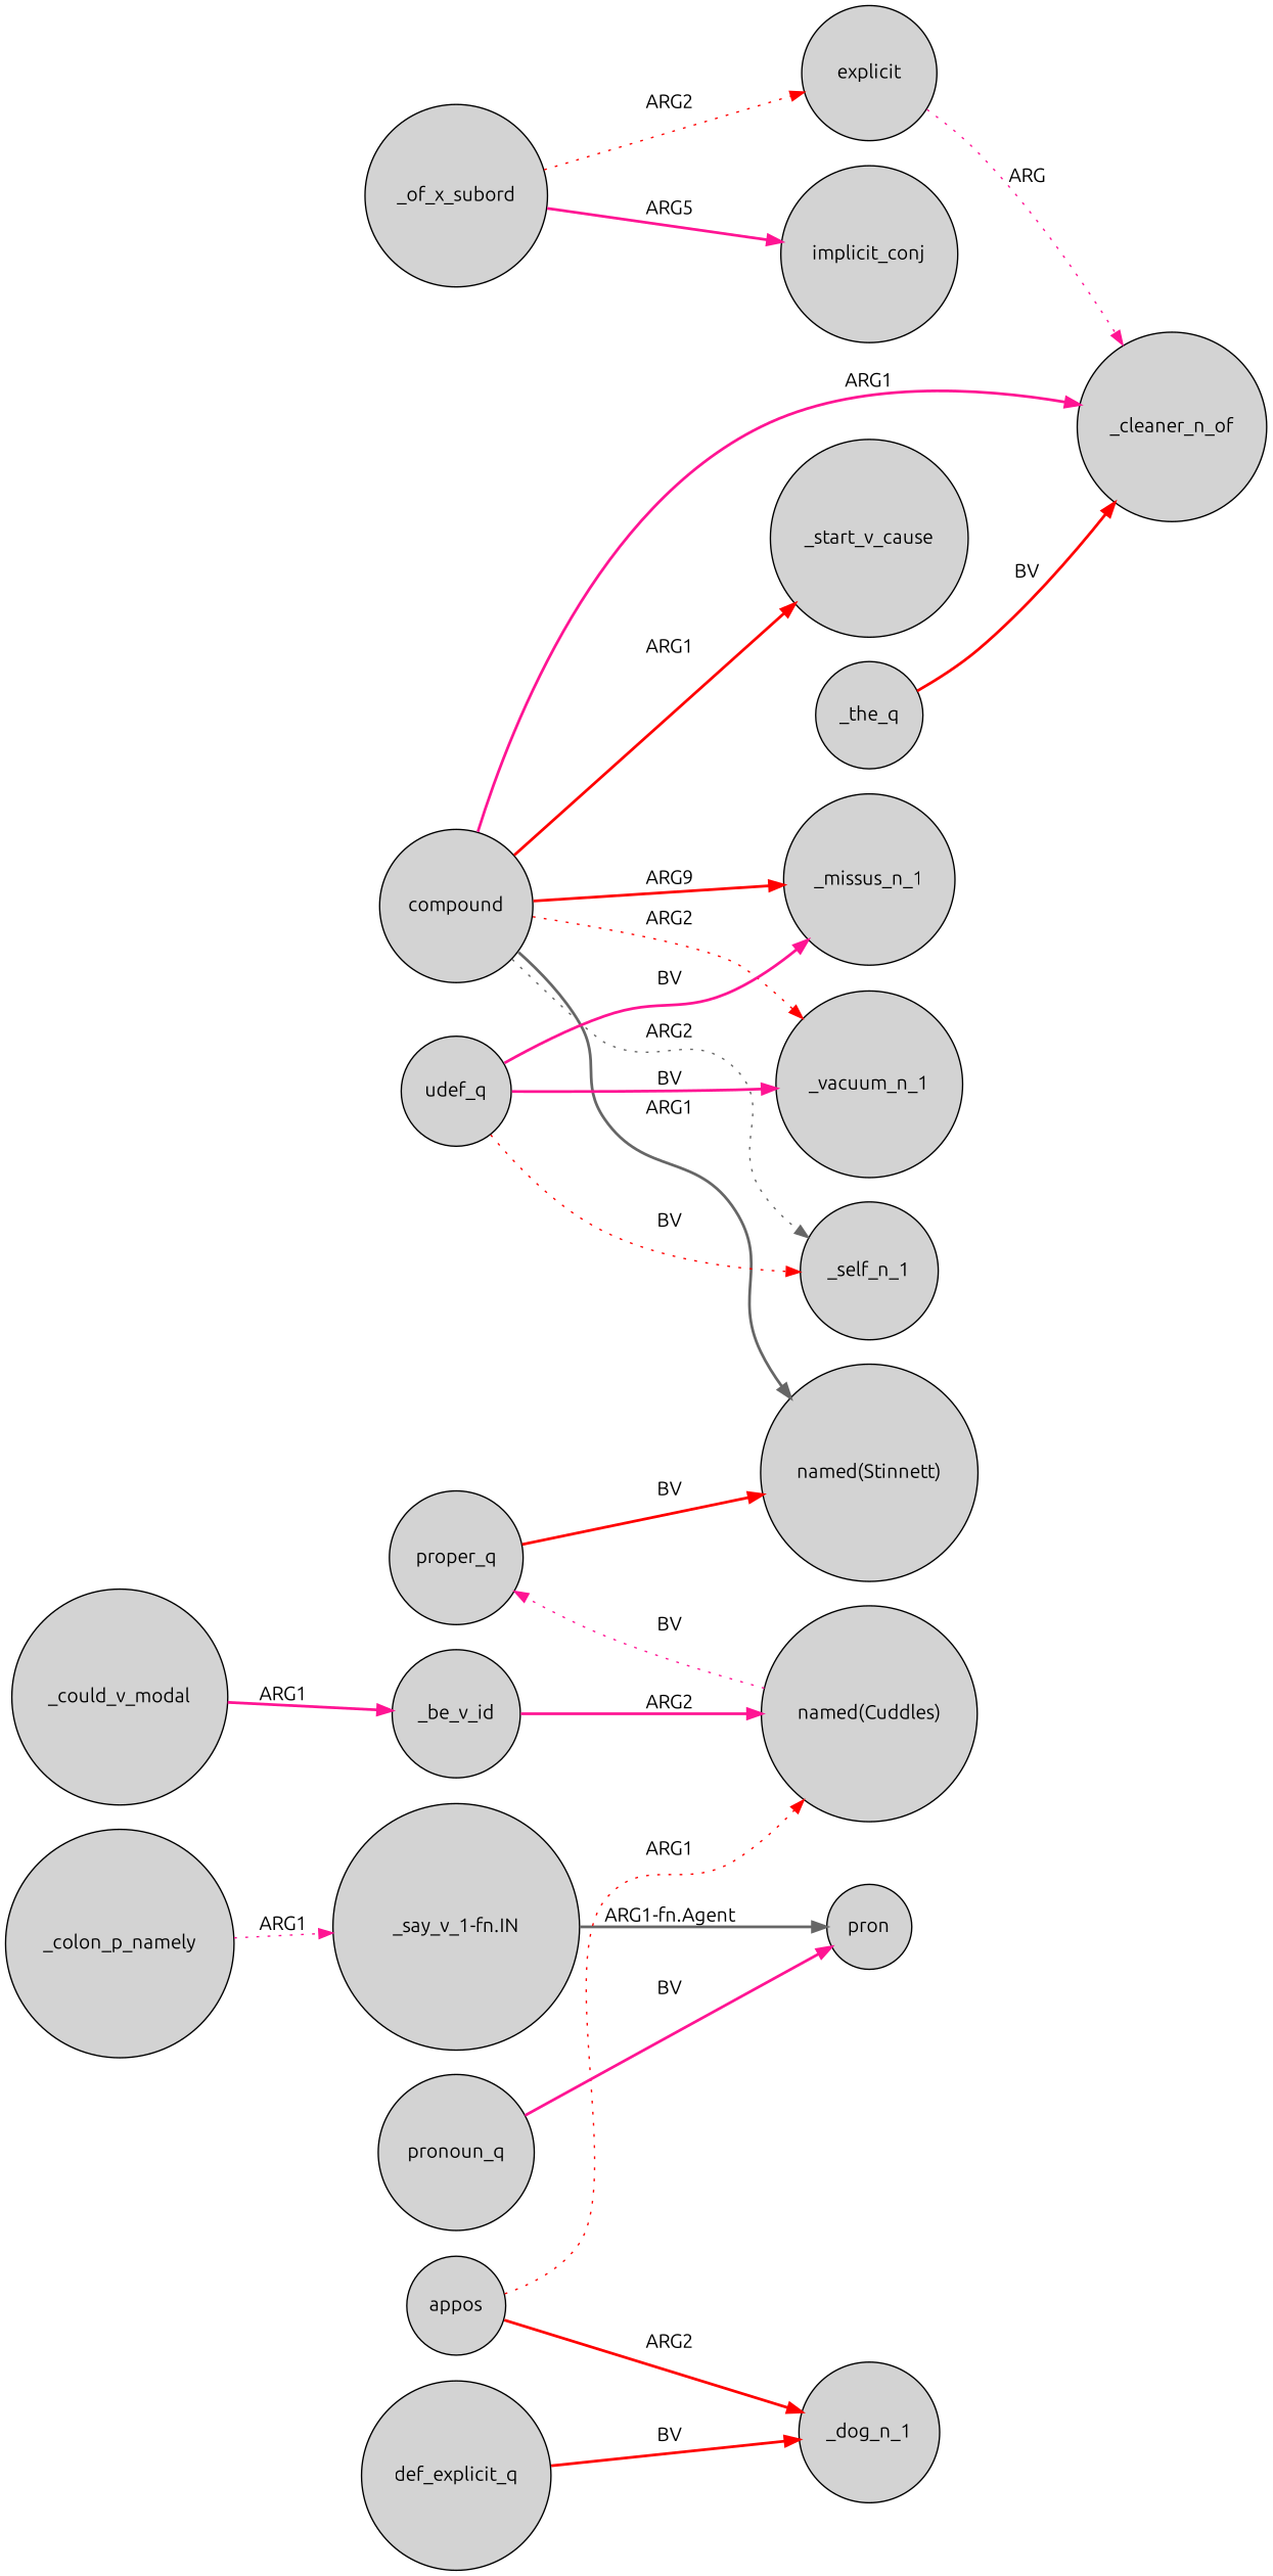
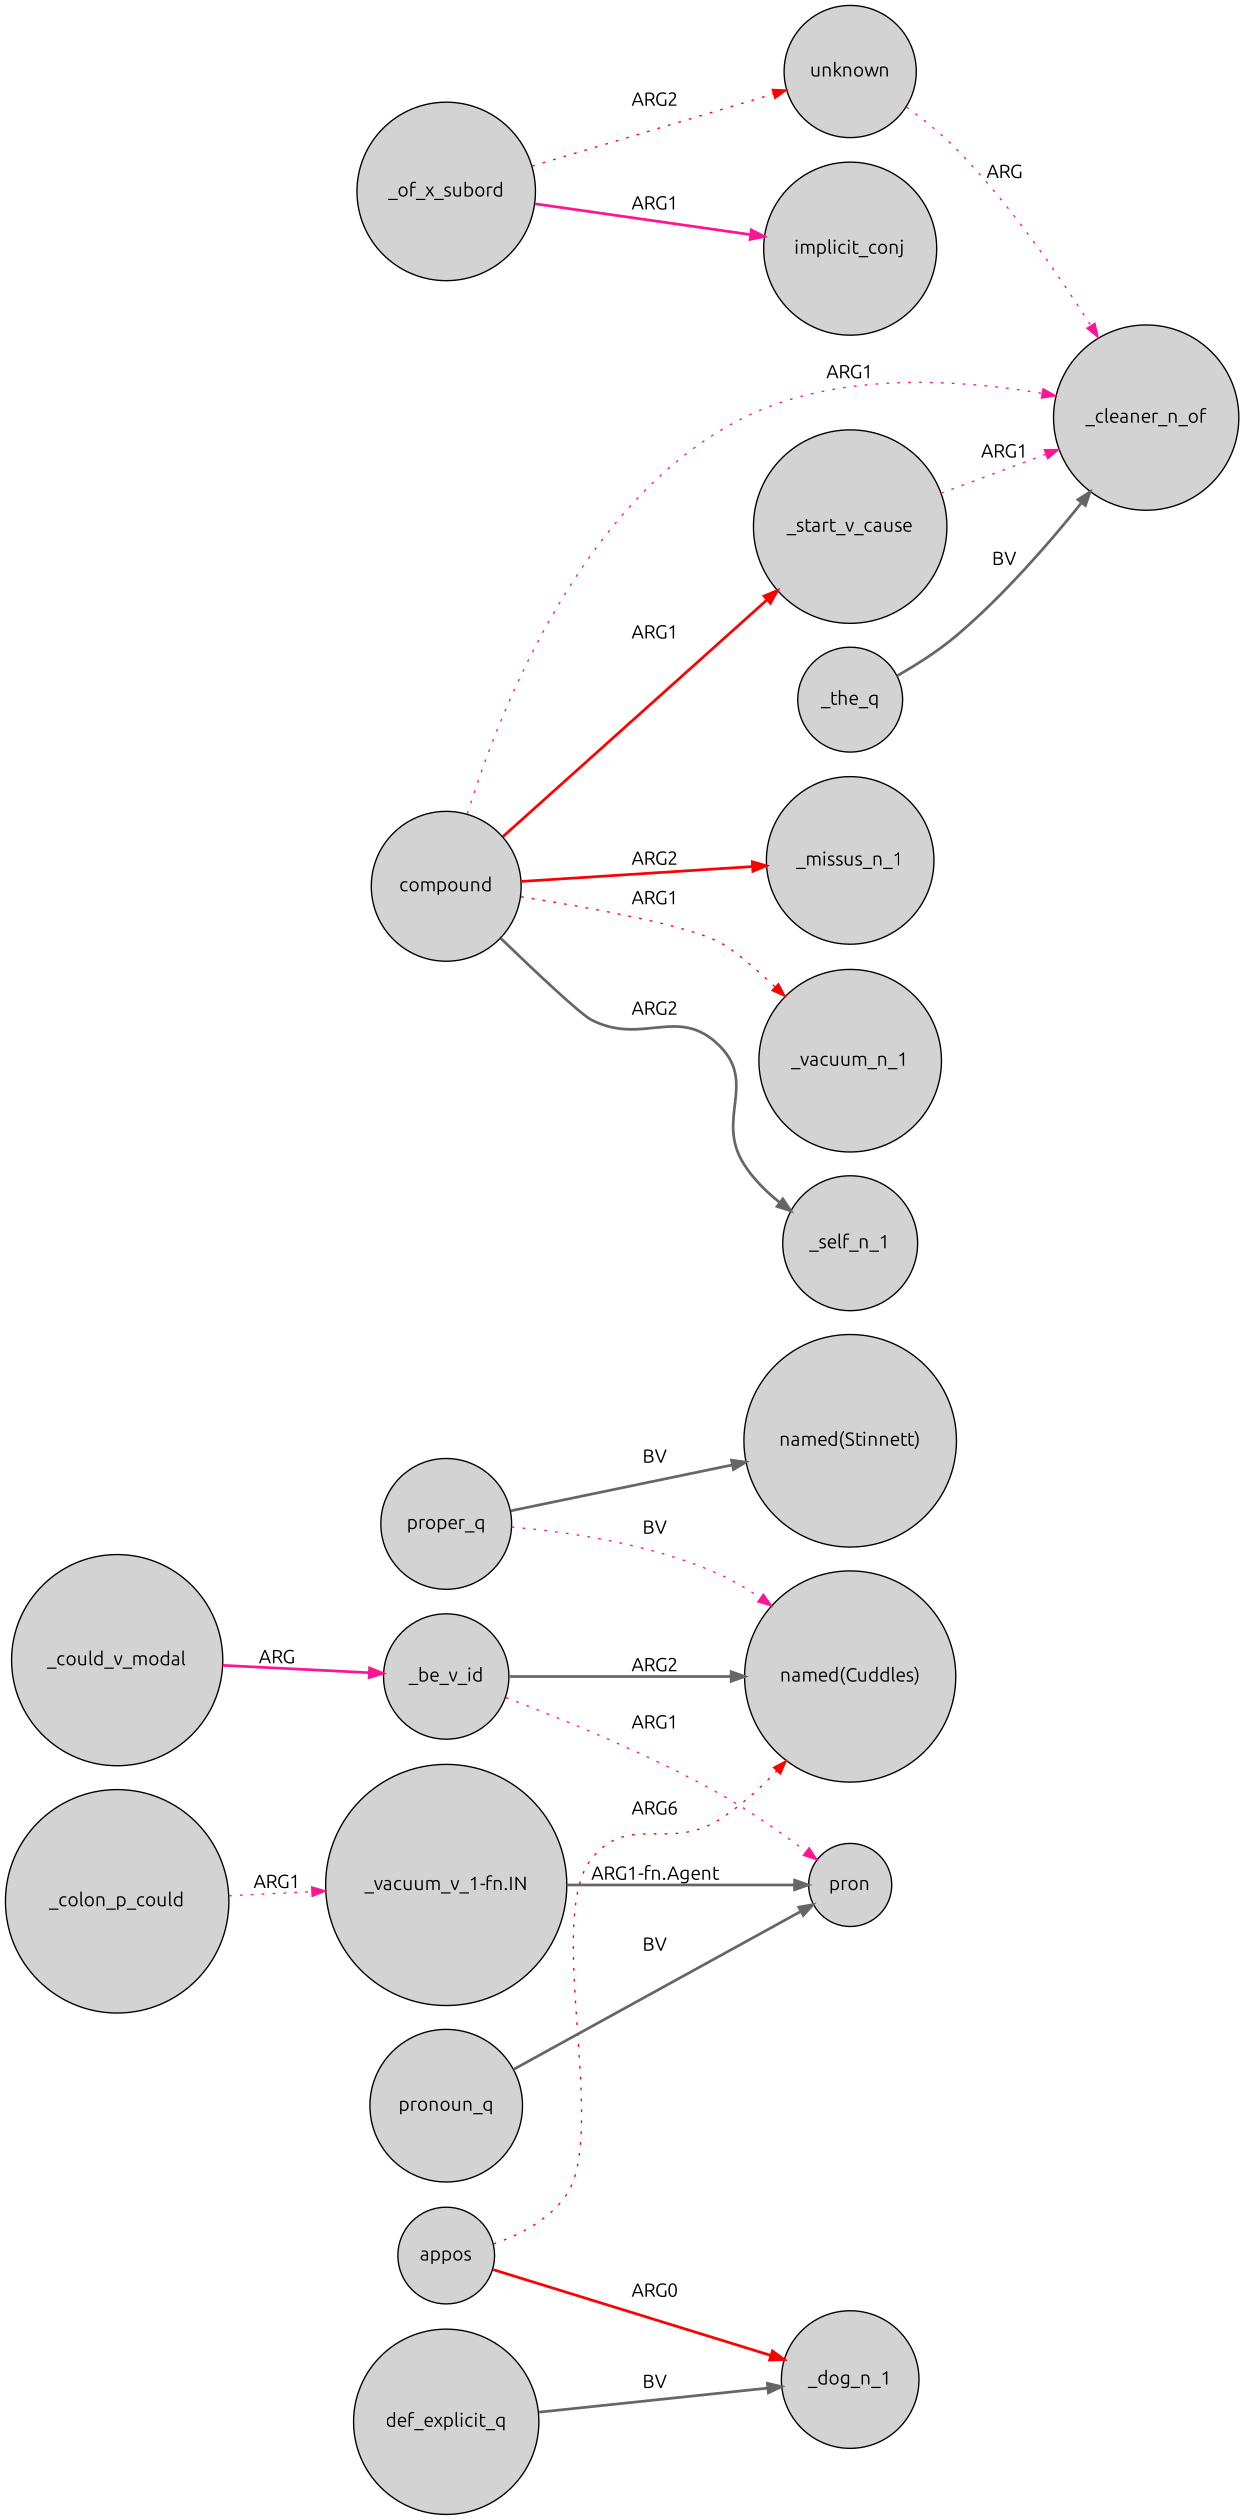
  digraph {
    fontname=Ubuntu
    rankdir=LR
    node [fontname=Ubuntu shape=circle style=filled]
    edge [color=deeppink fontname=Ubuntu style=bold]
    _of_x_subord
    implicit_conj
-   unknown [label=explicit]
+   unknown
    _cleaner_n_of
    _be_v_id
    "named(Cuddles)"
    pron
-   _colon_p_namely
-   "_say_v_1-fn.IN"
+   _colon_p_namely [label=_colon_p_could]
+   "_say_v_1-fn.IN" [label="_vacuum_v_1-fn.IN"]
    appos
    _dog_n_1
    compound
    _missus_n_1
    _vacuum_n_1
    "named(Stinnett)"
    _start_v_cause
    _self_n_1
-   udef_q
    _could_v_modal
    def_explicit_q
    pronoun_q
    proper_q
    _the_q
-   _of_x_subord -> implicit_conj [label=ARG5]
+   _of_x_subord -> implicit_conj [label=ARG1]
    _of_x_subord -> unknown [color=red label=ARG2 style=dotted]
    unknown -> _cleaner_n_of [label=ARG style=dotted]
-   _be_v_id -> "named(Cuddles)" [label=ARG2]
+   _be_v_id -> "named(Cuddles)" [color=gray40 label=ARG2]
+   _be_v_id -> pron [label=ARG1 style=dotted]
    _colon_p_namely -> "_say_v_1-fn.IN" [label=ARG1 style=dotted]
    "_say_v_1-fn.IN" -> pron [color=gray40 label="ARG1-fn.Agent"]
-   appos -> "named(Cuddles)" [color=red label=ARG1 style=dotted]
-   appos -> _dog_n_1 [color=red label=ARG2]
-   compound -> _cleaner_n_of [label=ARG1]
-   compound -> _missus_n_1 [color=red label=ARG9]
-   compound -> _vacuum_n_1 [color=red label=ARG2 style=dotted]
-   compound -> "named(Stinnett)" [color=gray40 label=ARG1]
+   appos -> "named(Cuddles)" [color=red label=ARG6 style=dotted]
+   appos -> _dog_n_1 [color=red label=ARG0]
+   compound -> _cleaner_n_of [label=ARG1 style=dotted]
+   compound -> _missus_n_1 [color=red label=ARG2]
+   compound -> _vacuum_n_1 [color=red label=ARG1 style=dotted]
    compound -> _start_v_cause [color=red label=ARG1]
-   compound -> _self_n_1 [color=gray40 label=ARG2 style=dotted]
-   udef_q -> _missus_n_1 [label=BV]
-   udef_q -> _vacuum_n_1 [label=BV]
-   udef_q -> _self_n_1 [color=red label=BV style=dotted]
-   _could_v_modal -> _be_v_id [label=ARG1]
-   def_explicit_q -> _dog_n_1 [color=red label=BV]
-   pronoun_q -> pron [label=BV]
-   "named(Cuddles)" -> proper_q [label=BV style=dotted]
-   proper_q -> "named(Stinnett)" [color=red label=BV]
-   _the_q -> _cleaner_n_of [color=red label=BV]
+   compound -> _self_n_1 [color=gray40 label=ARG2]
+   _start_v_cause -> _cleaner_n_of [label=ARG1 style=dotted]
+   _could_v_modal -> _be_v_id [label=ARG]
+   def_explicit_q -> _dog_n_1 [color=gray40 label=BV]
+   pronoun_q -> pron [color=gray40 label=BV]
+   proper_q -> "named(Cuddles)" [label=BV style=dotted]
+   proper_q -> "named(Stinnett)" [color=gray40 label=BV]
+   _the_q -> _cleaner_n_of [color=gray40 label=BV]
  }
